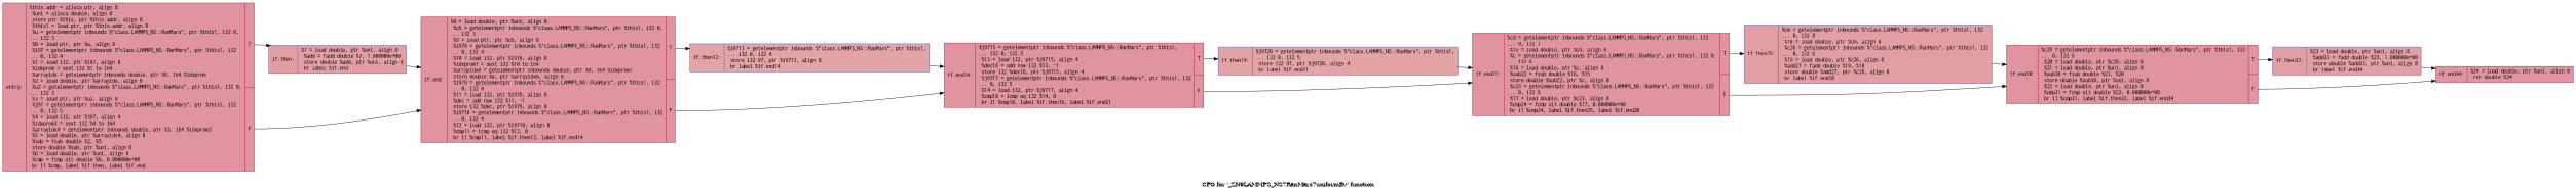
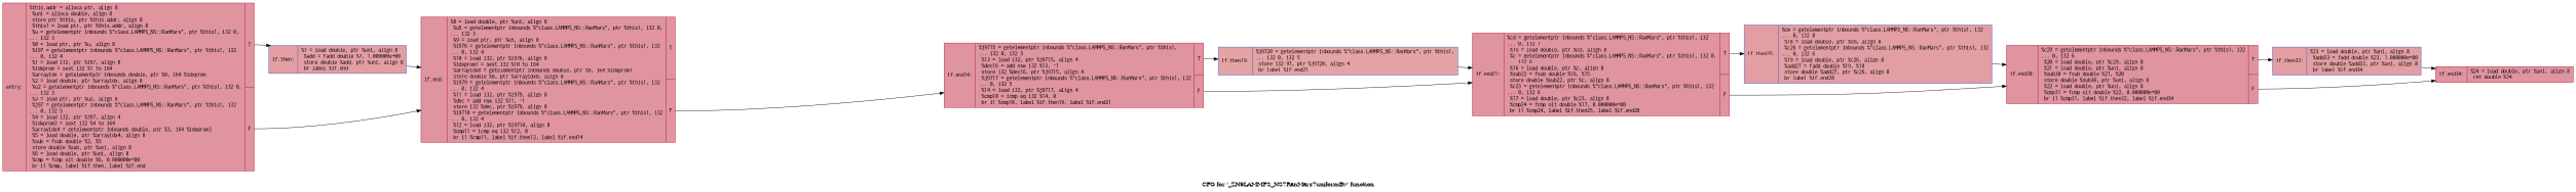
  digraph {
    label="CFG for '_ZN9LAMMPS_NS7RanMars7uniformEv' function"
    rankdir=LR
    node [color="#b70d28ff" fillcolor="#b70d2870" fontname=Courier shape=record style=filled]
    n1 [label="{entry:\l|  %this.addr = alloca ptr, align 8\l  %uni = alloca double, align 8\l  store ptr %this, ptr %this.addr, align 8\l  %this1 = load ptr, ptr %this.addr, align 8\l  %u = getelementptr inbounds %\"class.LAMMPS_NS::RanMars\", ptr %this1, i32 0,\l... i32 3\l  %0 = load ptr, ptr %u, align 8\l  %i97 = getelementptr inbounds %\"class.LAMMPS_NS::RanMars\", ptr %this1, i32\l... 0, i32 4\l  %1 = load i32, ptr %i97, align 8\l  %idxprom = sext i32 %1 to i64\l  %arrayidx = getelementptr inbounds double, ptr %0, i64 %idxprom\l  %2 = load double, ptr %arrayidx, align 8\l  %u2 = getelementptr inbounds %\"class.LAMMPS_NS::RanMars\", ptr %this1, i32 0,\l... i32 3\l  %3 = load ptr, ptr %u2, align 8\l  %j97 = getelementptr inbounds %\"class.LAMMPS_NS::RanMars\", ptr %this1, i32\l... 0, i32 5\l  %4 = load i32, ptr %j97, align 4\l  %idxprom3 = sext i32 %4 to i64\l  %arrayidx4 = getelementptr inbounds double, ptr %3, i64 %idxprom3\l  %5 = load double, ptr %arrayidx4, align 8\l  %sub = fsub double %2, %5\l  store double %sub, ptr %uni, align 8\l  %6 = load double, ptr %uni, align 8\l  %cmp = fcmp olt double %6, 0.000000e+00\l  br i1 %cmp, label %if.then, label %if.end\l|{<s0>T|<s1>F}}"]
    n2 [color="#3d50c3ff" fillcolor="#be242e70" label="{if.then:\l|  %7 = load double, ptr %uni, align 8\l  %add = fadd double %7, 1.000000e+00\l  store double %add, ptr %uni, align 8\l  br label %if.end\l}"]
    n3 [label="{if.end:\l|  %8 = load double, ptr %uni, align 8\l  %u5 = getelementptr inbounds %\"class.LAMMPS_NS::RanMars\", ptr %this1, i32 0,\l... i32 3\l  %9 = load ptr, ptr %u5, align 8\l  %i976 = getelementptr inbounds %\"class.LAMMPS_NS::RanMars\", ptr %this1, i32\l... 0, i32 4\l  %10 = load i32, ptr %i976, align 8\l  %idxprom7 = sext i32 %10 to i64\l  %arrayidx8 = getelementptr inbounds double, ptr %9, i64 %idxprom7\l  store double %8, ptr %arrayidx8, align 8\l  %i979 = getelementptr inbounds %\"class.LAMMPS_NS::RanMars\", ptr %this1, i32\l... 0, i32 4\l  %11 = load i32, ptr %i979, align 8\l  %dec = add nsw i32 %11, -1\l  store i32 %dec, ptr %i979, align 8\l  %i9710 = getelementptr inbounds %\"class.LAMMPS_NS::RanMars\", ptr %this1, i32\l... 0, i32 4\l  %12 = load i32, ptr %i9710, align 8\l  %cmp11 = icmp eq i32 %12, 0\l  br i1 %cmp11, label %if.then12, label %if.end14\l|{<s0>T|<s1>F}}"]
-   n4 [color="#3d50c3ff" fillcolor="#c32e3170" label="{if.then12:\l|  %i9713 = getelementptr inbounds %\"class.LAMMPS_NS::RanMars\", ptr %this1,\l... i32 0, i32 4\l  store i32 97, ptr %i9713, align 8\l  br label %if.end14\l}"]
    n5 [label="{if.end14:\l|  %j9715 = getelementptr inbounds %\"class.LAMMPS_NS::RanMars\", ptr %this1,\l... i32 0, i32 5\l  %13 = load i32, ptr %j9715, align 4\l  %dec16 = add nsw i32 %13, -1\l  store i32 %dec16, ptr %j9715, align 4\l  %j9717 = getelementptr inbounds %\"class.LAMMPS_NS::RanMars\", ptr %this1, i32\l... 0, i32 5\l  %14 = load i32, ptr %j9717, align 4\l  %cmp18 = icmp eq i32 %14, 0\l  br i1 %cmp18, label %if.then19, label %if.end21\l|{<s0>T|<s1>F}}"]
    n6 [color="#3d50c3ff" fillcolor="#c32e3170" label="{if.then19:\l|  %j9720 = getelementptr inbounds %\"class.LAMMPS_NS::RanMars\", ptr %this1,\l... i32 0, i32 5\l  store i32 97, ptr %j9720, align 4\l  br label %if.end21\l}"]
    n7 [label="{if.end21:\l|  %cd = getelementptr inbounds %\"class.LAMMPS_NS::RanMars\", ptr %this1, i32\l... 0, i32 7\l  %15 = load double, ptr %cd, align 8\l  %c = getelementptr inbounds %\"class.LAMMPS_NS::RanMars\", ptr %this1, i32 0,\l... i32 6\l  %16 = load double, ptr %c, align 8\l  %sub22 = fsub double %16, %15\l  store double %sub22, ptr %c, align 8\l  %c23 = getelementptr inbounds %\"class.LAMMPS_NS::RanMars\", ptr %this1, i32\l... 0, i32 6\l  %17 = load double, ptr %c23, align 8\l  %cmp24 = fcmp olt double %17, 0.000000e+00\l  br i1 %cmp24, label %if.then25, label %if.end28\l|{<s0>T|<s1>F}}"]
    n8 [color="#3d50c3ff" fillcolor="#be242e70" label="{if.then25:\l|  %cm = getelementptr inbounds %\"class.LAMMPS_NS::RanMars\", ptr %this1, i32\l... 0, i32 8\l  %18 = load double, ptr %cm, align 8\l  %c26 = getelementptr inbounds %\"class.LAMMPS_NS::RanMars\", ptr %this1, i32\l... 0, i32 6\l  %19 = load double, ptr %c26, align 8\l  %add27 = fadd double %19, %18\l  store double %add27, ptr %c26, align 8\l  br label %if.end28\l}"]
    n9 [label="{if.end28:\l|  %c29 = getelementptr inbounds %\"class.LAMMPS_NS::RanMars\", ptr %this1, i32\l... 0, i32 6\l  %20 = load double, ptr %c29, align 8\l  %21 = load double, ptr %uni, align 8\l  %sub30 = fsub double %21, %20\l  store double %sub30, ptr %uni, align 8\l  %22 = load double, ptr %uni, align 8\l  %cmp31 = fcmp olt double %22, 0.000000e+00\l  br i1 %cmp31, label %if.then32, label %if.end34\l|{<s0>T|<s1>F}}"]
    n10 [color="#3d50c3ff" fillcolor="#be242e70" label="{if.then32:\l|  %23 = load double, ptr %uni, align 8\l  %add33 = fadd double %23, 1.000000e+00\l  store double %add33, ptr %uni, align 8\l  br label %if.end34\l}"]
    n11 [label="{if.end34:\l|  %24 = load double, ptr %uni, align 8\l  ret double %24\l}"]
    n1 -> n2 [tailport=s0]
    n1 -> n3 [tailport=s1]
    n2 -> n3
-   n3 -> n4 [tailport=s0]
    n3 -> n5 [tailport=s1]
-   n4 -> n5
    n5 -> n6 [tailport=s0]
    n5 -> n7 [tailport=s1]
    n6 -> n7
    n7 -> n8 [tailport=s0]
    n7 -> n9 [tailport=s1]
    n8 -> n9
    n9 -> n10 [tailport=s0]
    n9 -> n11 [tailport=s1]
    n10 -> n11
  }
